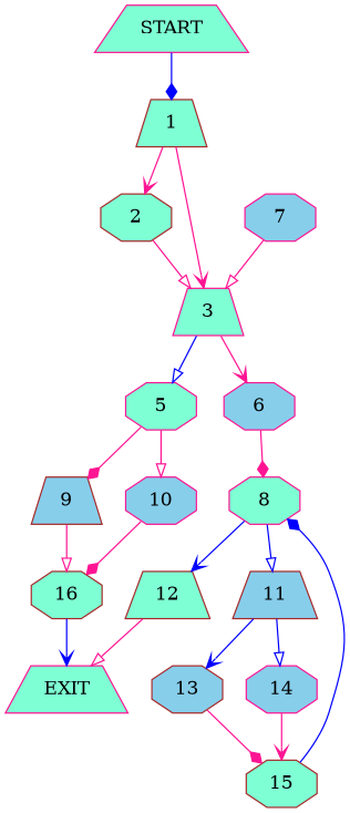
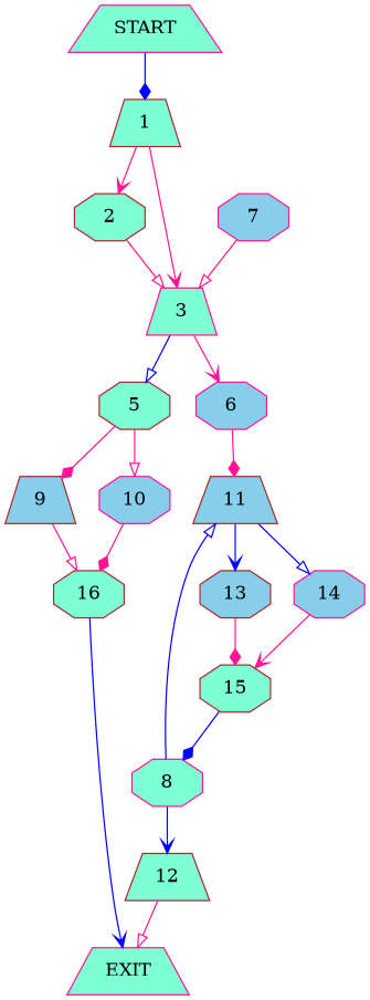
  digraph {
    node [color=brown fillcolor=aquamarine shape=octagon style=filled]
    edge [arrowhead=onormal color=deeppink]
    n1 [color=deeppink label=START shape=trapezium]
    1 [shape=trapezium]
    2
    3 [color=deeppink shape=trapezium]
    n5 [color=deeppink label=EXIT shape=trapezium]
-   5 [color=deeppink]
+   5
    6 [color=deeppink fillcolor=skyblue]
    9 [fillcolor=skyblue shape=trapezium]
    10 [color=deeppink fillcolor=skyblue]
    8 [color=deeppink]
    7 [color=deeppink fillcolor=skyblue]
    16
    11 [fillcolor=skyblue shape=trapezium]
    12 [shape=trapezium]
    13 [fillcolor=skyblue]
    14 [color=deeppink fillcolor=skyblue]
    15
    n1 -> 1 [arrowhead=diamond color=blue]
    1 -> 2 [arrowhead=vee]
    1 -> 3 [arrowhead=vee]
    2 -> 3
    3 -> 5 [color=blue]
    3 -> 6 [arrowhead=vee]
    5 -> 9 [arrowhead=diamond]
    5 -> 10
-   6 -> 8 [arrowhead=diamond]
+   6 -> 11 [arrowhead=diamond]
    9 -> 16
    10 -> 16 [arrowhead=diamond]
    8 -> 11 [color=blue]
    8 -> 12 [arrowhead=vee color=blue]
    7 -> 3
    16 -> n5 [arrowhead=vee color=blue]
    11 -> 13 [arrowhead=vee color=blue]
    11 -> 14 [color=blue]
    12 -> n5
    13 -> 15 [arrowhead=diamond]
    14 -> 15 [arrowhead=vee]
    15 -> 8 [arrowhead=diamond color=blue]
  }
